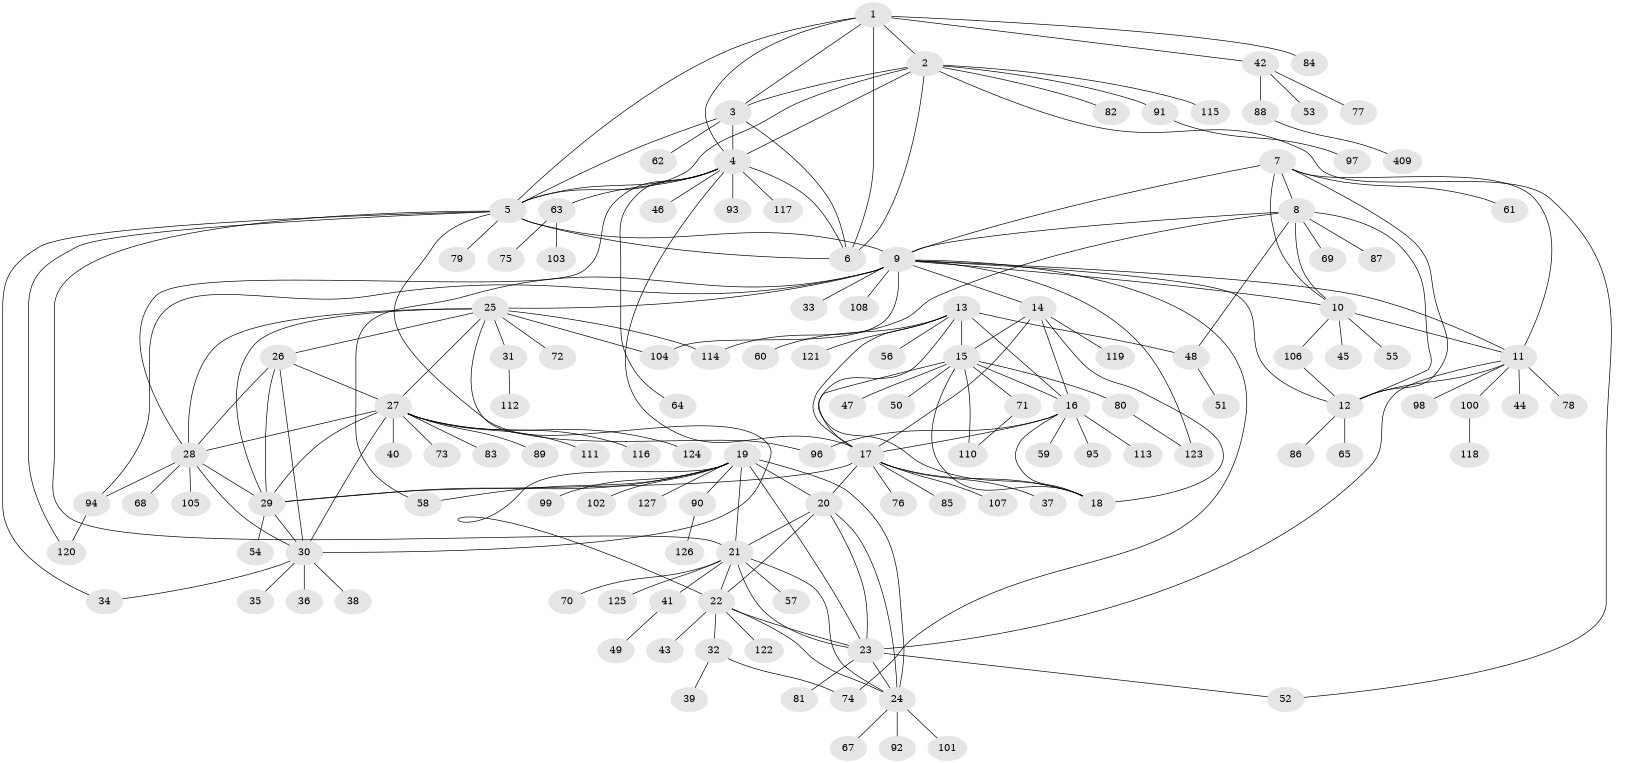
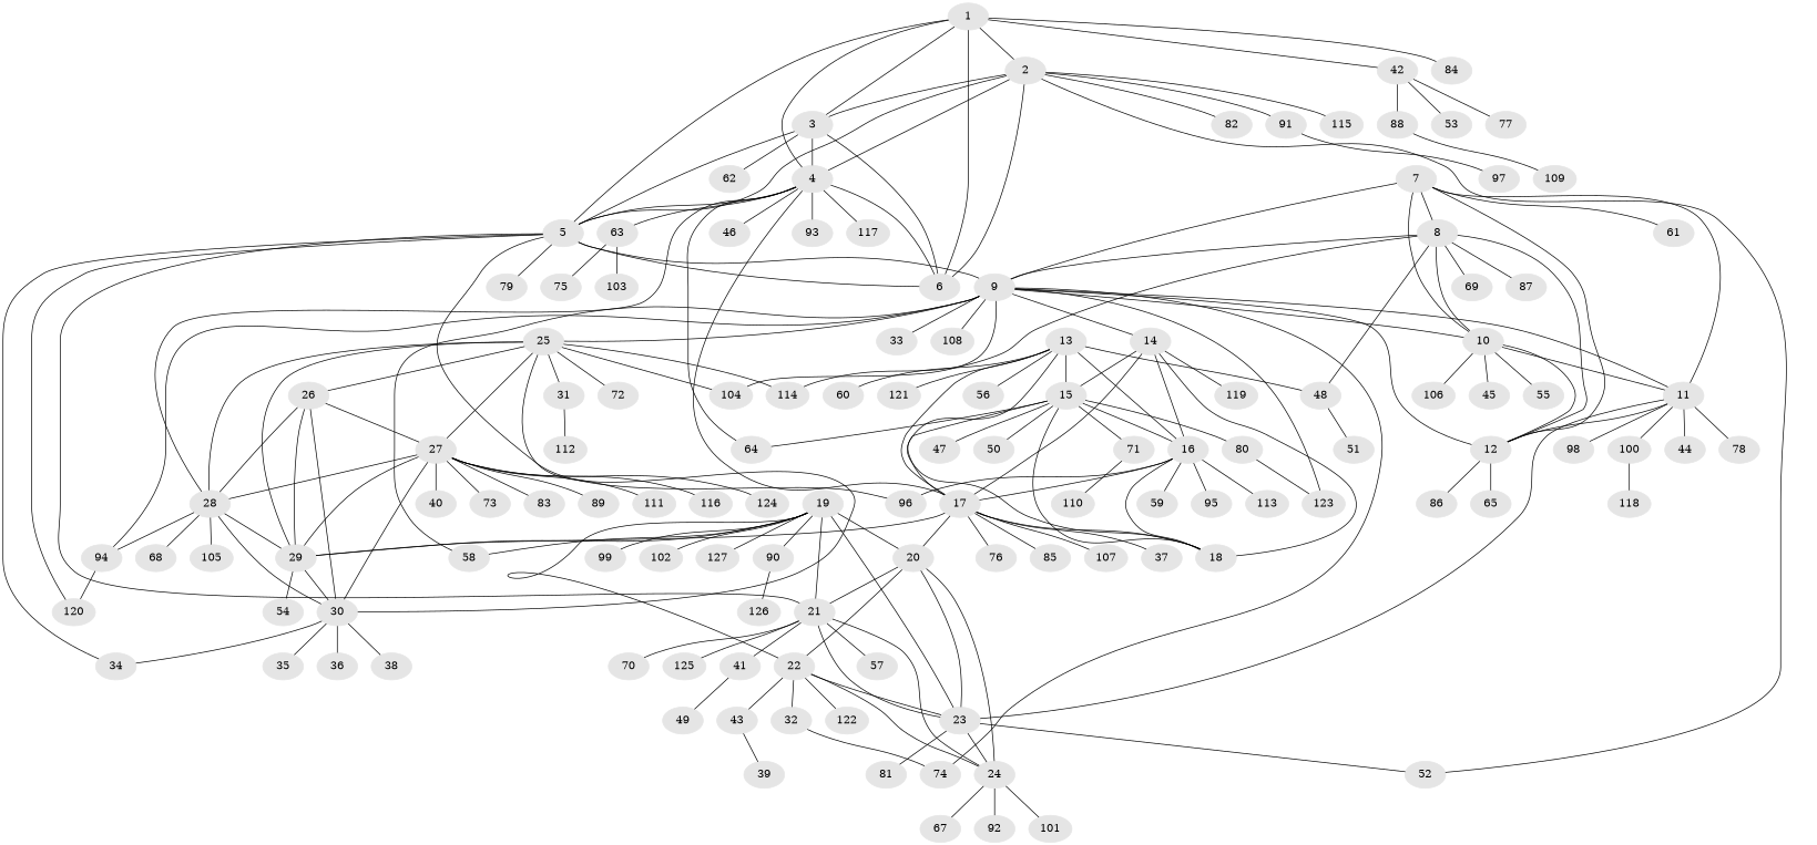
  graph {
    node [color=gray90 style=filled]
    1
    2
    3
    4
    5
    6
    42
    84
    52
    82
    91
    115
    62
    17
    28
    46
    63
    64
    93
    117
    9
    21
    34
    79
    96
    120
    53
    77
    88
    97
    18
    20
    29
    37
    76
    85
    107
    94
    30
    68
    105
    75
    103
    10
    11
    12
    14
    25
    33
    58
    74
    104
    108
    123
    23
    22
    24
    41
    57
    70
    125
    7
    8
    61
    48
    69
    87
    114
    45
    55
    106
    44
    78
    98
    100
    65
    86
    51
    15
    16
    119
    26
    27
    31
    72
    81
    118
    13
    56
    60
    121
    47
    50
    71
    80
    59
    95
    113
    110
    54
    19
    90
    99
    102
    127
    32
    43
    122
    67
    92
    101
    126
    49
    39
    40
    73
    83
    89
    111
    116
    124
    35
    36
    38
    112
-   109 [label=409]
+   109
    1 -- 2
    1 -- 3
    1 -- 4
    1 -- 5
    1 -- 6
    1 -- 42
    1 -- 84
    2 -- 3
    2 -- 4
    2 -- 5
    2 -- 6
    2 -- 52
    2 -- 82
    2 -- 91
    2 -- 115
    3 -- 4
    3 -- 5
    3 -- 6
    3 -- 62
    4 -- 5
    4 -- 6
    4 -- 17
    4 -- 28
    4 -- 46
    4 -- 63
    4 -- 64
    4 -- 93
    4 -- 117
    5 -- 6
    5 -- 9
    5 -- 21
    5 -- 34
    5 -- 79
    5 -- 96
    5 -- 120
    42 -- 53
    42 -- 77
    42 -- 88
    91 -- 97
    17 -- 18
    17 -- 20
    17 -- 29
    17 -- 37
    17 -- 76
    17 -- 85
    17 -- 107
    28 -- 29
    28 -- 94
    28 -- 30
    28 -- 68
    28 -- 105
    63 -- 75
    63 -- 103
    9 -- 94
    9 -- 10
    9 -- 11
    9 -- 12
    9 -- 14
    9 -- 25
    9 -- 33
    9 -- 58
    9 -- 74
    9 -- 104
    9 -- 108
    9 -- 123
    21 -- 23
-   21 -- 22
    21 -- 24
    21 -- 41
    21 -- 57
    21 -- 70
    21 -- 125
    88 -- 109
    20 -- 21
    20 -- 23
    20 -- 22
    20 -- 24
    29 -- 30
    29 -- 54
    94 -- 120
    30 -- 34
    30 -- 35
    30 -- 36
    30 -- 38
    10 -- 11
-   106 -- 12
+   10 -- 12
    10 -- 45
    10 -- 55
    10 -- 106
    11 -- 12
    11 -- 23
    11 -- 44
    11 -- 78
    11 -- 98
    11 -- 100
    12 -- 65
    12 -- 86
    14 -- 17
    14 -- 18
    14 -- 15
    14 -- 16
    14 -- 119
    25 -- 28
    25 -- 29
    25 -- 30
    25 -- 104
    25 -- 114
    25 -- 26
    25 -- 27
    25 -- 31
    25 -- 72
    23 -- 52
    23 -- 24
    23 -- 81
    22 -- 23
    22 -- 24
    22 -- 32
    22 -- 43
    22 -- 122
    24 -- 67
    24 -- 92
    24 -- 101
    41 -- 49
    7 -- 9
    7 -- 10
    7 -- 11
    7 -- 12
    7 -- 8
    7 -- 61
    8 -- 9
    8 -- 10
    8 -- 12
    8 -- 48
    8 -- 69
    8 -- 87
    8 -- 114
    48 -- 51
    100 -- 118
    15 -- 17
-   15 -- 110
+   15 -- 64
    15 -- 18
    15 -- 16
    15 -- 47
    15 -- 50
    15 -- 71
    15 -- 80
    16 -- 17
    16 -- 96
    16 -- 18
    16 -- 59
    16 -- 95
    16 -- 113
    26 -- 28
    26 -- 29
    26 -- 30
    26 -- 27
    27 -- 28
    27 -- 29
    27 -- 30
    27 -- 40
    27 -- 73
    27 -- 83
    27 -- 89
    27 -- 111
    27 -- 116
    27 -- 124
    31 -- 112
    13 -- 17
    13 -- 18
    13 -- 48
    13 -- 15
    13 -- 16
    13 -- 56
    13 -- 60
    13 -- 121
    71 -- 110
    80 -- 123
    19 -- 21
    19 -- 20
    19 -- 29
    19 -- 58
    19 -- 23
    19 -- 22
-   19 -- 24
    19 -- 90
    19 -- 99
    19 -- 102
    19 -- 127
    90 -- 126
    32 -- 74
-   32 -- 39
+   43 -- 39
  }
